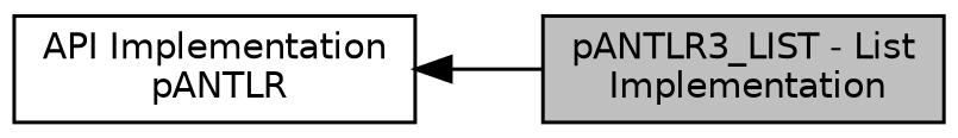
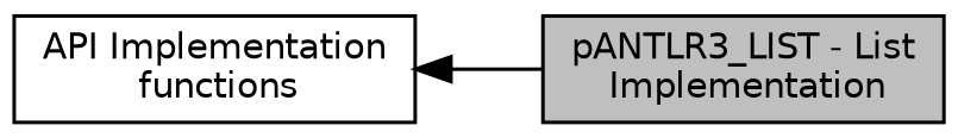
  digraph {
    rankdir=LR
    node [color=black fontname=Helvetica fontsize=10 shape=record style=filled]
-   n1 [fillcolor=white height=0.2 label="API Implementation\l pANTLR" width=0.4]
+   n1 [fillcolor=white height=0.2 label="API Implementation\l functions" width=0.4]
    n2 [fillcolor=grey75 fontcolor=black height=0.2 label="pANTLR3_LIST - List\l Implementation" width=0.4]
    n1 -> n2 [dir=back fontname=Helvetica fontsize=10 labelfontname=Helvetica labelfontsize=10 shape=plaintext style=solid]
  }
